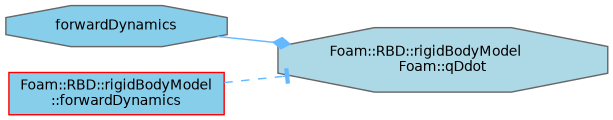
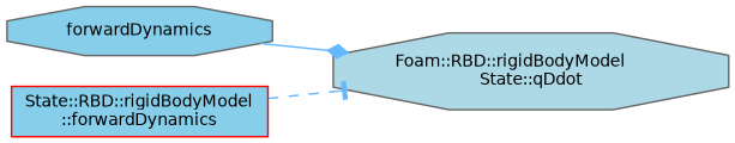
  digraph {
    rankdir=LR
    node [fillcolor=skyblue fontname=Helvetica fontsize=10 shape=octagon style=filled]
    edge [color=steelblue1 fontname=Helvetica fontsize=10 labelfontname=Helvetica labelfontsize=10]
    n1 [color=gray40 fontcolor=black height=0.2 label=forwardDynamics width=0.4]
-   n2 [color=grey40 fillcolor=lightblue height=0.2 label="Foam::RBD::rigidBodyModel\lFoam::qDdot" width=0.4]
-   n3 [color=red height=0.2 label="Foam::RBD::rigidBodyModel\l::forwardDynamics" shape=box width=0.4]
+   n2 [color=grey40 fillcolor=lightblue height=0.2 label="Foam::RBD::rigidBodyModel\lState::qDdot" width=0.4]
+   n3 [color=red height=0.2 label="State::RBD::rigidBodyModel\l::forwardDynamics" shape=box width=0.4]
    n1 -> n2 [arrowhead=diamond style=solid]
    n3 -> n2 [arrowhead=tee style=dashed]
  }
